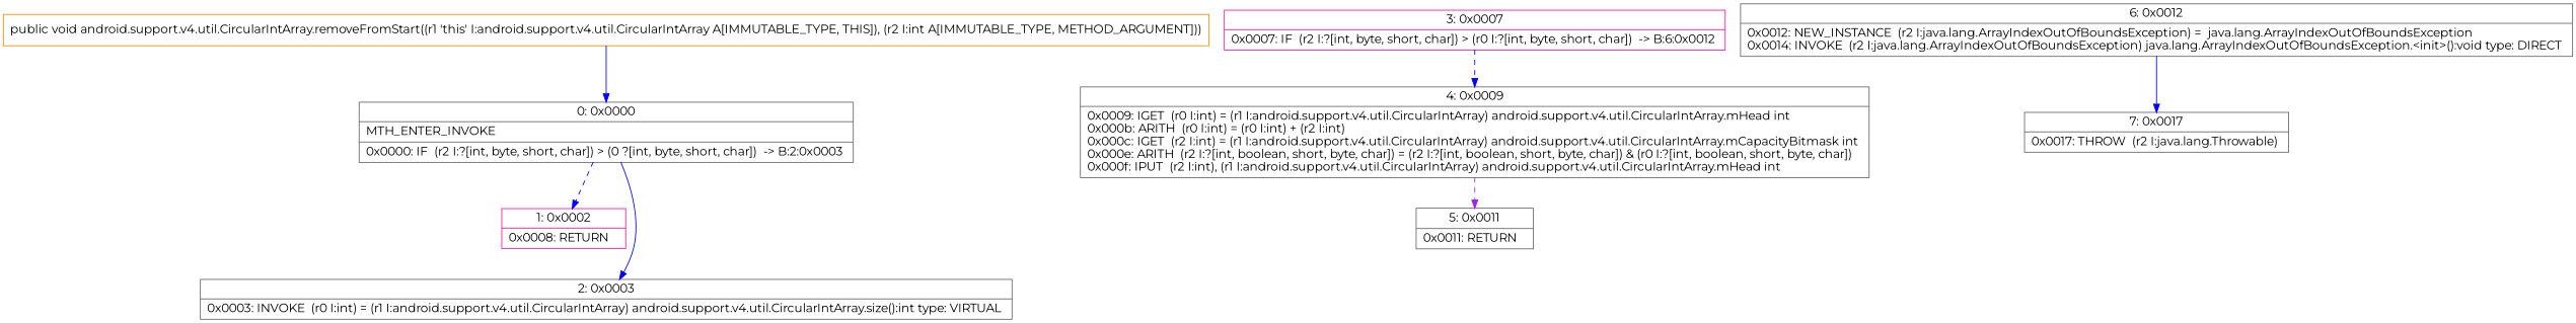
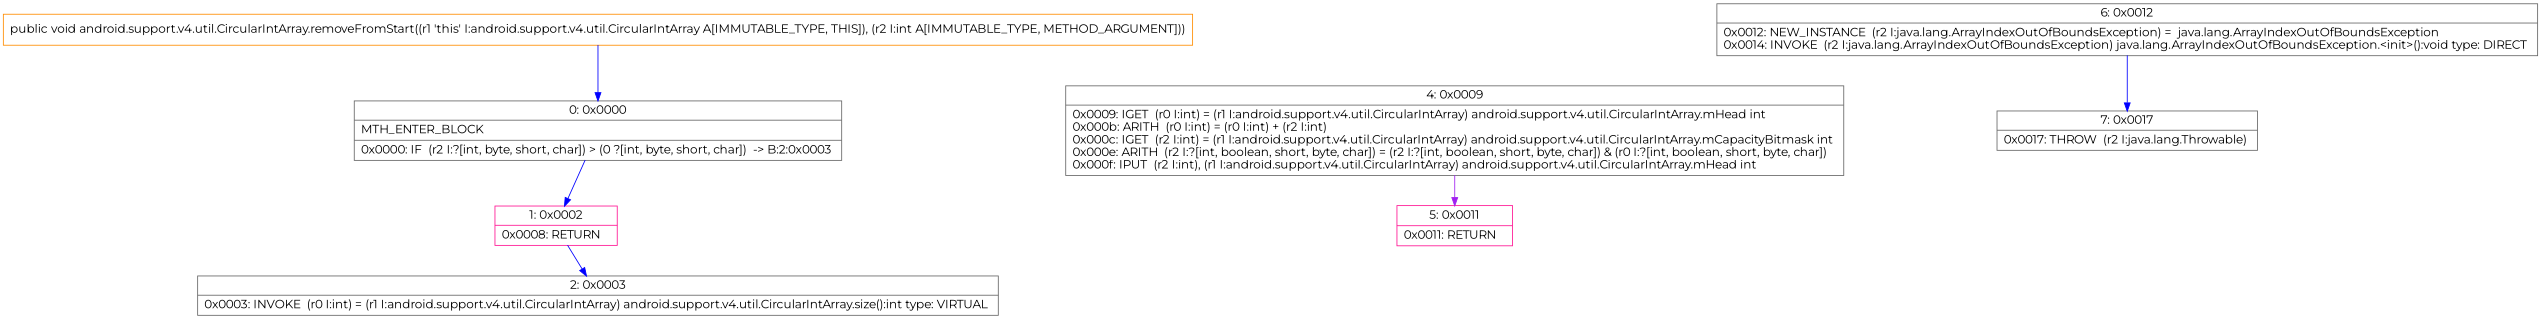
  digraph {
    fontname=Montserrat
    node [color=gray40 fontname=Montserrat shape=record]
    edge [color=blue fontname=Montserrat]
-   n1 [label="{0\:\ 0x0000|MTH_ENTER_INVOKE\l|0x0000: IF  (r2 I:?[int, byte, short, char]) \> (0 ?[int, byte, short, char])  \-\> B:2:0x0003 \l}"]
+   n1 [label="{0\:\ 0x0000|MTH_ENTER_BLOCK\l|0x0000: IF  (r2 I:?[int, byte, short, char]) \> (0 ?[int, byte, short, char])  \-\> B:2:0x0003 \l}"]
    n2 [color=deeppink label="{1\:\ 0x0002|0x0008: RETURN   \l}"]
    n3 [label="{2\:\ 0x0003|0x0003: INVOKE  (r0 I:int) = (r1 I:android.support.v4.util.CircularIntArray) android.support.v4.util.CircularIntArray.size():int type: VIRTUAL \l}"]
-   n4 [color=deeppink label="{3\:\ 0x0007|0x0007: IF  (r2 I:?[int, byte, short, char]) \> (r0 I:?[int, byte, short, char])  \-\> B:6:0x0012 \l}"]
    n5 [label="{4\:\ 0x0009|0x0009: IGET  (r0 I:int) = (r1 I:android.support.v4.util.CircularIntArray) android.support.v4.util.CircularIntArray.mHead int \l0x000b: ARITH  (r0 I:int) = (r0 I:int) + (r2 I:int) \l0x000c: IGET  (r2 I:int) = (r1 I:android.support.v4.util.CircularIntArray) android.support.v4.util.CircularIntArray.mCapacityBitmask int \l0x000e: ARITH  (r2 I:?[int, boolean, short, byte, char]) = (r2 I:?[int, boolean, short, byte, char]) & (r0 I:?[int, boolean, short, byte, char]) \l0x000f: IPUT  (r2 I:int), (r1 I:android.support.v4.util.CircularIntArray) android.support.v4.util.CircularIntArray.mHead int \l}"]
-   n6 [label="{5\:\ 0x0011|0x0011: RETURN   \l}"]
+   n6 [color=deeppink label="{5\:\ 0x0011|0x0011: RETURN   \l}"]
    n7 [label="{6\:\ 0x0012|0x0012: NEW_INSTANCE  (r2 I:java.lang.ArrayIndexOutOfBoundsException) =  java.lang.ArrayIndexOutOfBoundsException \l0x0014: INVOKE  (r2 I:java.lang.ArrayIndexOutOfBoundsException) java.lang.ArrayIndexOutOfBoundsException.\<init\>():void type: DIRECT \l}"]
    n8 [label="{7\:\ 0x0017|0x0017: THROW  (r2 I:java.lang.Throwable) \l}"]
    n9 [color=darkorange label="{public void android.support.v4.util.CircularIntArray.removeFromStart((r1 'this' I:android.support.v4.util.CircularIntArray A[IMMUTABLE_TYPE, THIS]), (r2 I:int A[IMMUTABLE_TYPE, METHOD_ARGUMENT])) }"]
-   n1 -> n2 [style=dashed]
-   n1 -> n3
-   n4 -> n5 [style=dashed]
-   n5 -> n6 [color=purple style=dashed]
+   n1 -> n2 [style=solid]
+   n2 -> n3
+   n5 -> n6 [color=purple]
    n7 -> n8
    n9 -> n1
  }
